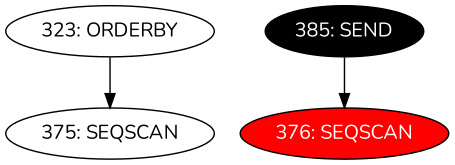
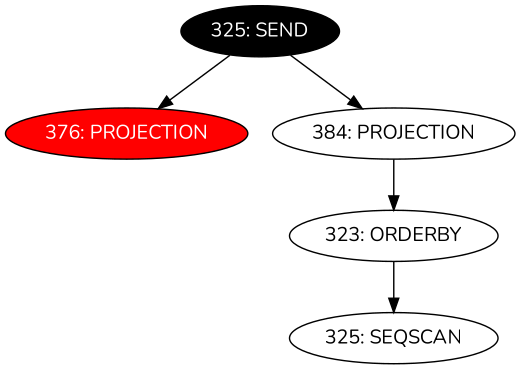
  digraph {
    fontname=Nunito
    node [fontname=Nunito]
    edge [fontname=Nunito]
-   n1 [label="375: SEQSCAN"]
-   n2 [fillcolor=red fontcolor=white label="376: SEQSCAN" style=filled]
+   n1 [label="325: SEQSCAN"]
+   n2 [fillcolor=red fontcolor=white label="376: PROJECTION" style=filled]
    n3 [label="323: ORDERBY"]
-   n5 [fillcolor=black fontcolor=white label="385: SEND" style=filled]
+   n4 [label="384: PROJECTION"]
+   n5 [fillcolor=black fontcolor=white label="325: SEND" style=filled]
    n3 -> n1
+   n4 -> n3
    n5 -> n2
+   n5 -> n4
  }
